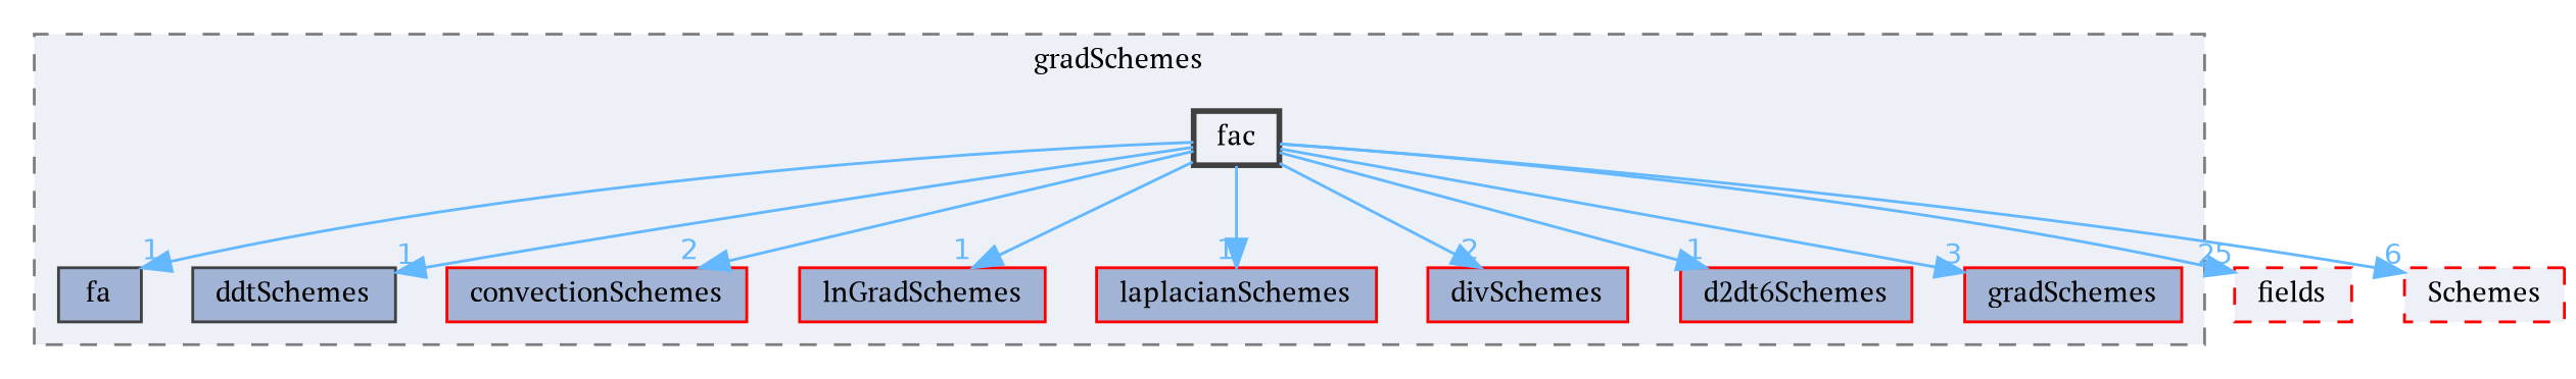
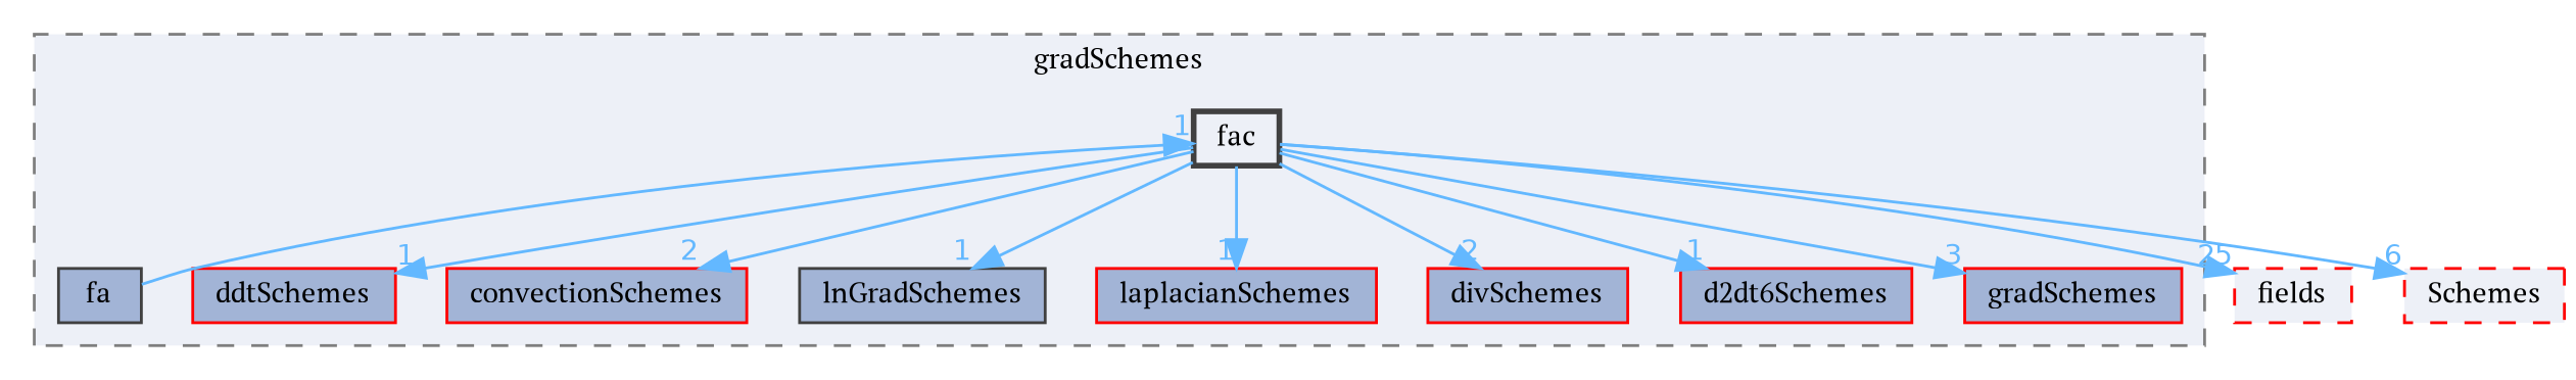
  digraph {
    compound=true
    fontname="PT Serif"
    node [color=red fillcolor="#a2b4d6" fontname="PT Serif" fontsize=10 shape=box style=filled]
    edge [color=steelblue1 fontcolor=steelblue1 fontname="PT Serif" fontsize=10 headlabel=1 labeldistance=1.5 labelfontname=Helvetica labelfontsize=10]
-   n1 [color=grey25 height=0.2 label=ddtSchemes width=0.4]
+   n1 [height=0.2 label=ddtSchemes width=0.4]
    n2 [height=0.2 label=convectionSchemes width=0.4]
-   n3 [height=0.2 label=lnGradSchemes width=0.4]
+   n3 [color=grey25 height=0.2 label=lnGradSchemes width=0.4]
    n4 [height=0.2 label=laplacianSchemes width=0.4]
    n5 [height=0.2 label=divSchemes width=0.4]
    n6 [height=0.2 label=d2dt6Schemes width=0.4]
    n7 [height=0.2 label=gradSchemes width=0.4]
    n8 [color=grey25 height=0.2 label=fa width=0.4]
    n9 [color=grey25 fillcolor="#edf0f7" height=0.2 label=fac style="filled,bold" width=0.4]
    n10 [fillcolor="#edf0f7" height=0.2 label=fields style="filled,dashed" width=0.4]
    n11 [fillcolor="#edf0f7" height=0.2 label=Schemes style="filled,dashed" width=0.4]
    subgraph cluster_1 {
      bgcolor="#edf0f7"
      fontsize=10
      label=gradSchemes
      pencolor=grey50
      style="filled,dashed"
      n1
      n2
      n3
      n4
      n5
      n6
      n7
      n8
      n9
    }
    n9 -> n1
    n9 -> n2 [headlabel=2]
    n9 -> n3
    n9 -> n4
    n9 -> n5 [headlabel=2]
    n9 -> n6
    n9 -> n7 [headlabel=3]
-   n9 -> n8
+   n8 -> n9
    n9 -> n10 [headlabel=25]
    n9 -> n11 [headlabel=6]
  }
